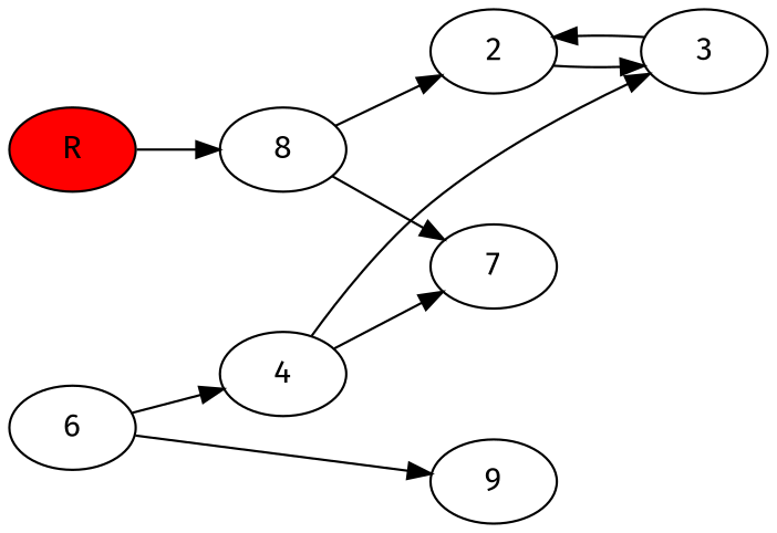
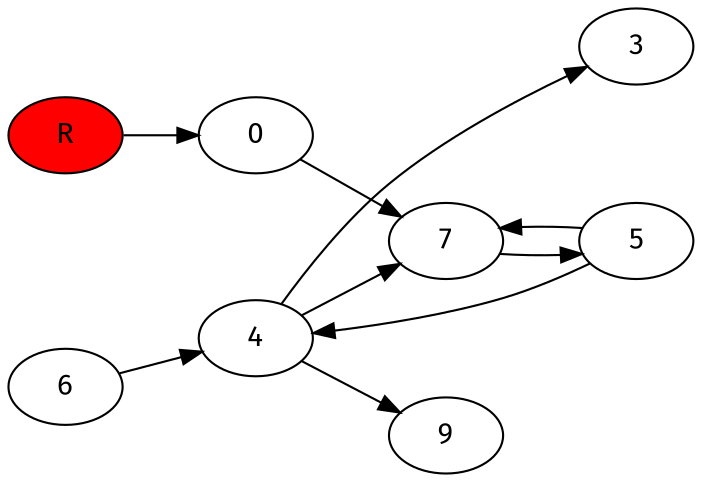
  digraph {
    fontname="Fira Sans"
    rankdir=LR
    node [fontname="Fira Sans"]
    edge [fontname="Fira Sans"]
-   2
    3
    4
    9
    7
+   5
    6
-   8
+   8 [label=0]
    R [fillcolor="#ff0000" style=filled]
-   2 -> 3
-   3 -> 2
    4 -> 3
-   6 -> 9
+   4 -> 9
    4 -> 7
+   7 -> 5
+   5 -> 4
+   5 -> 7
    6 -> 4
-   8 -> 2
    8 -> 7
    R -> 8
  }
